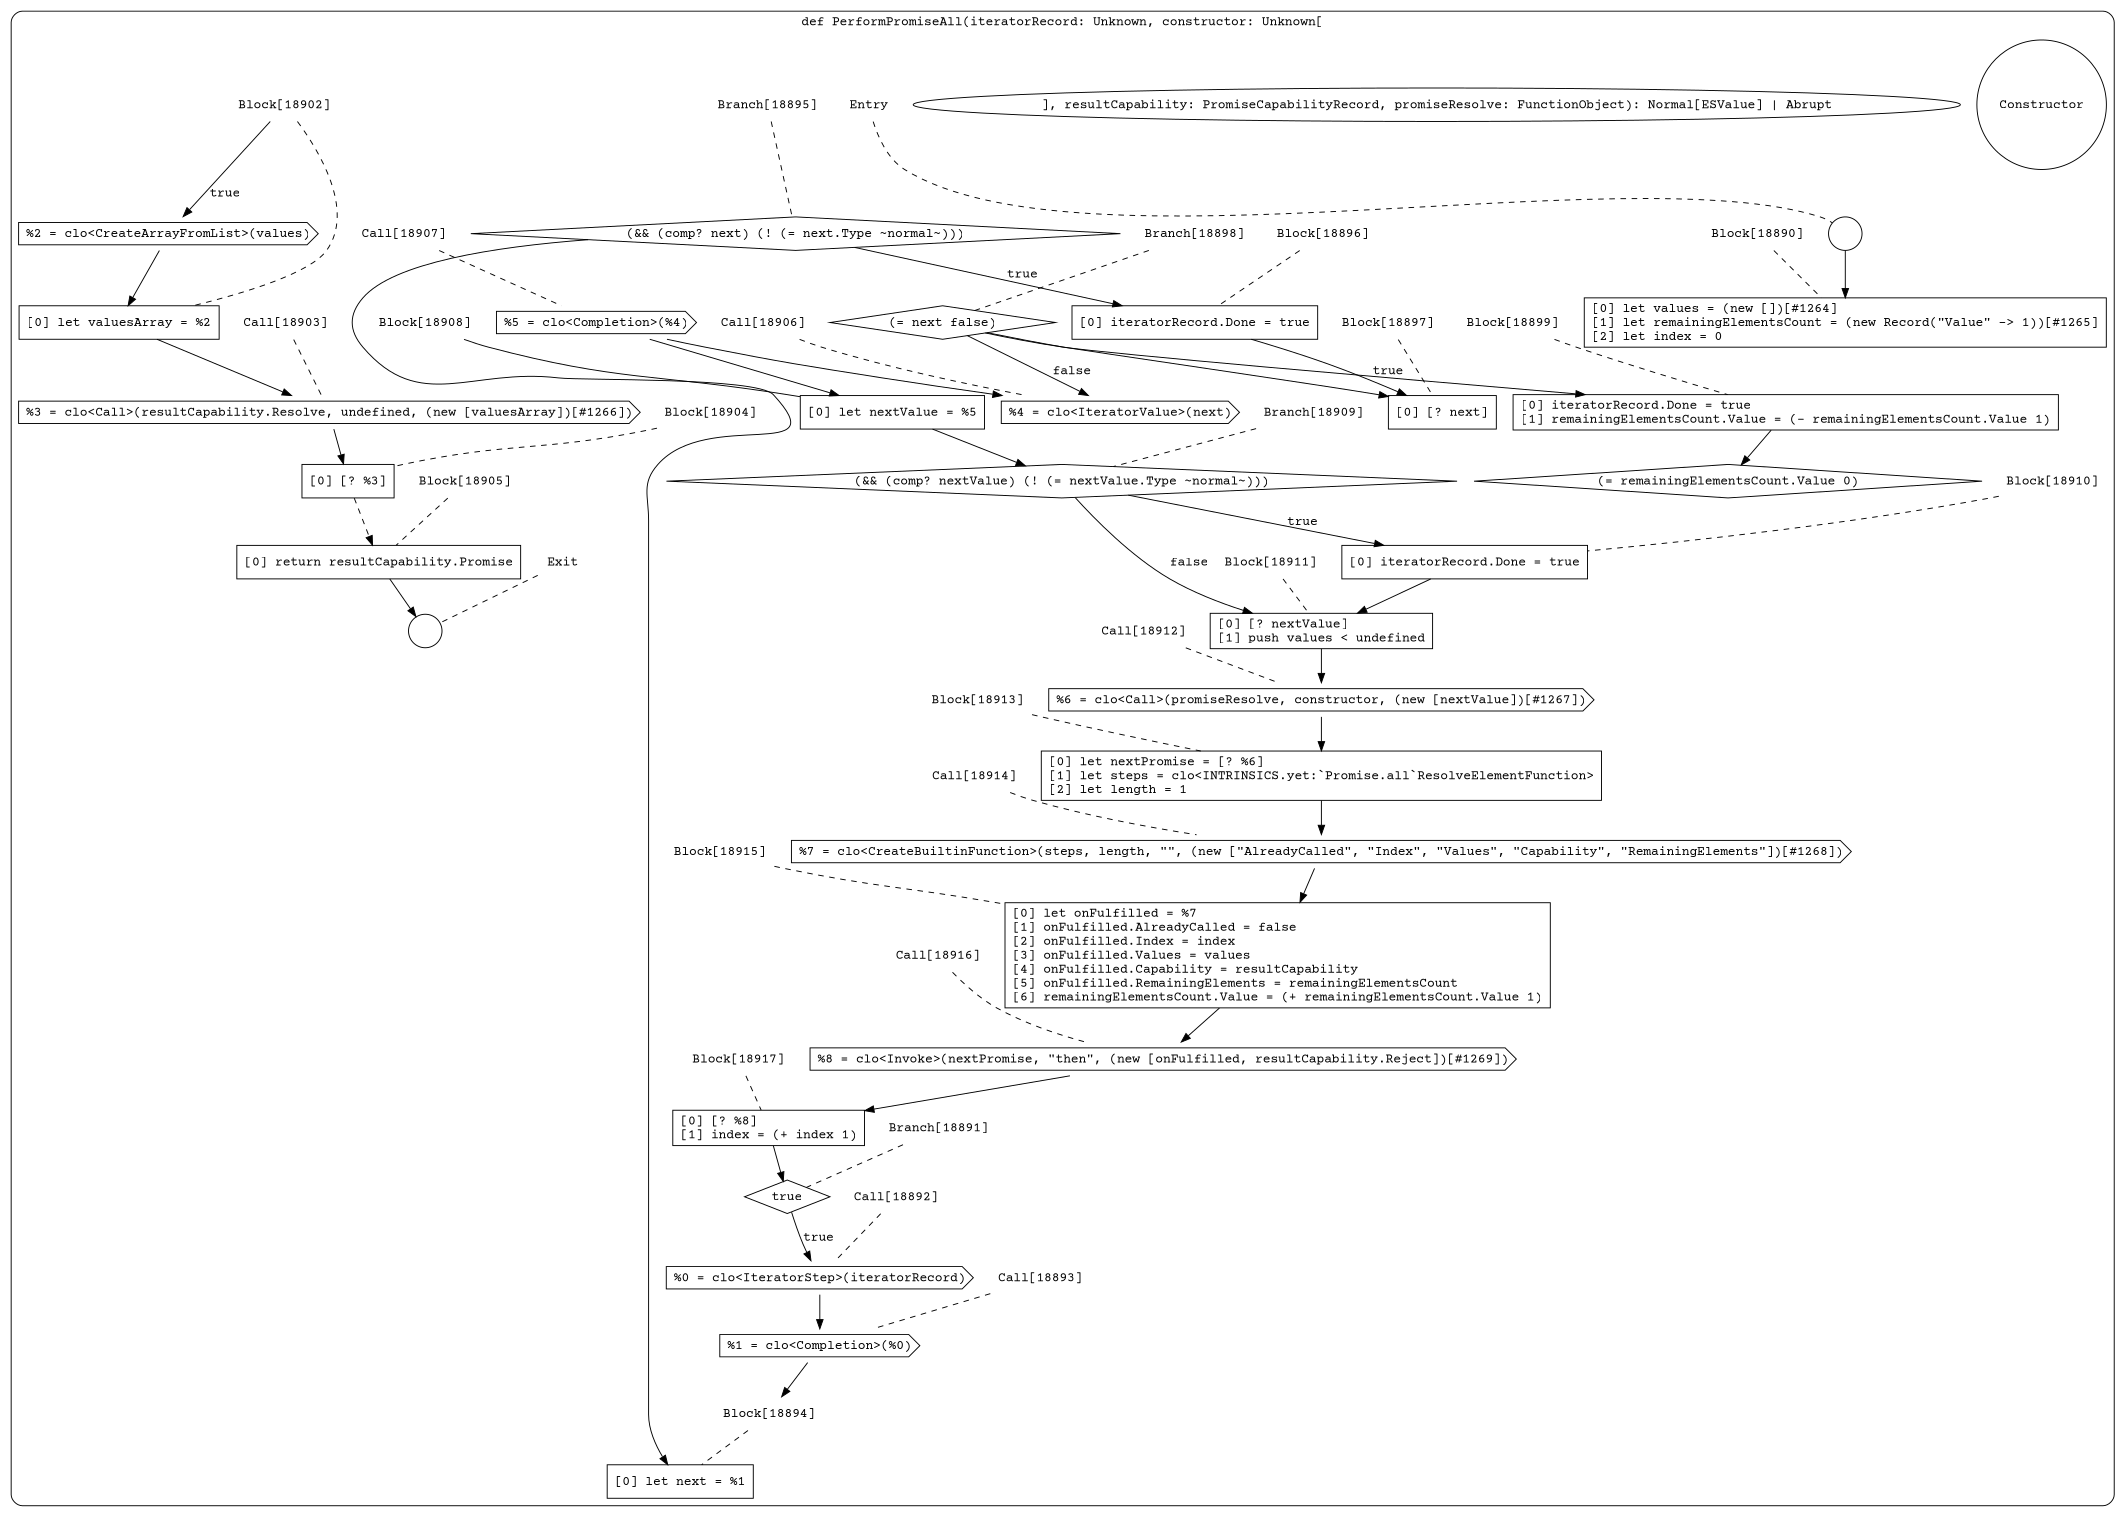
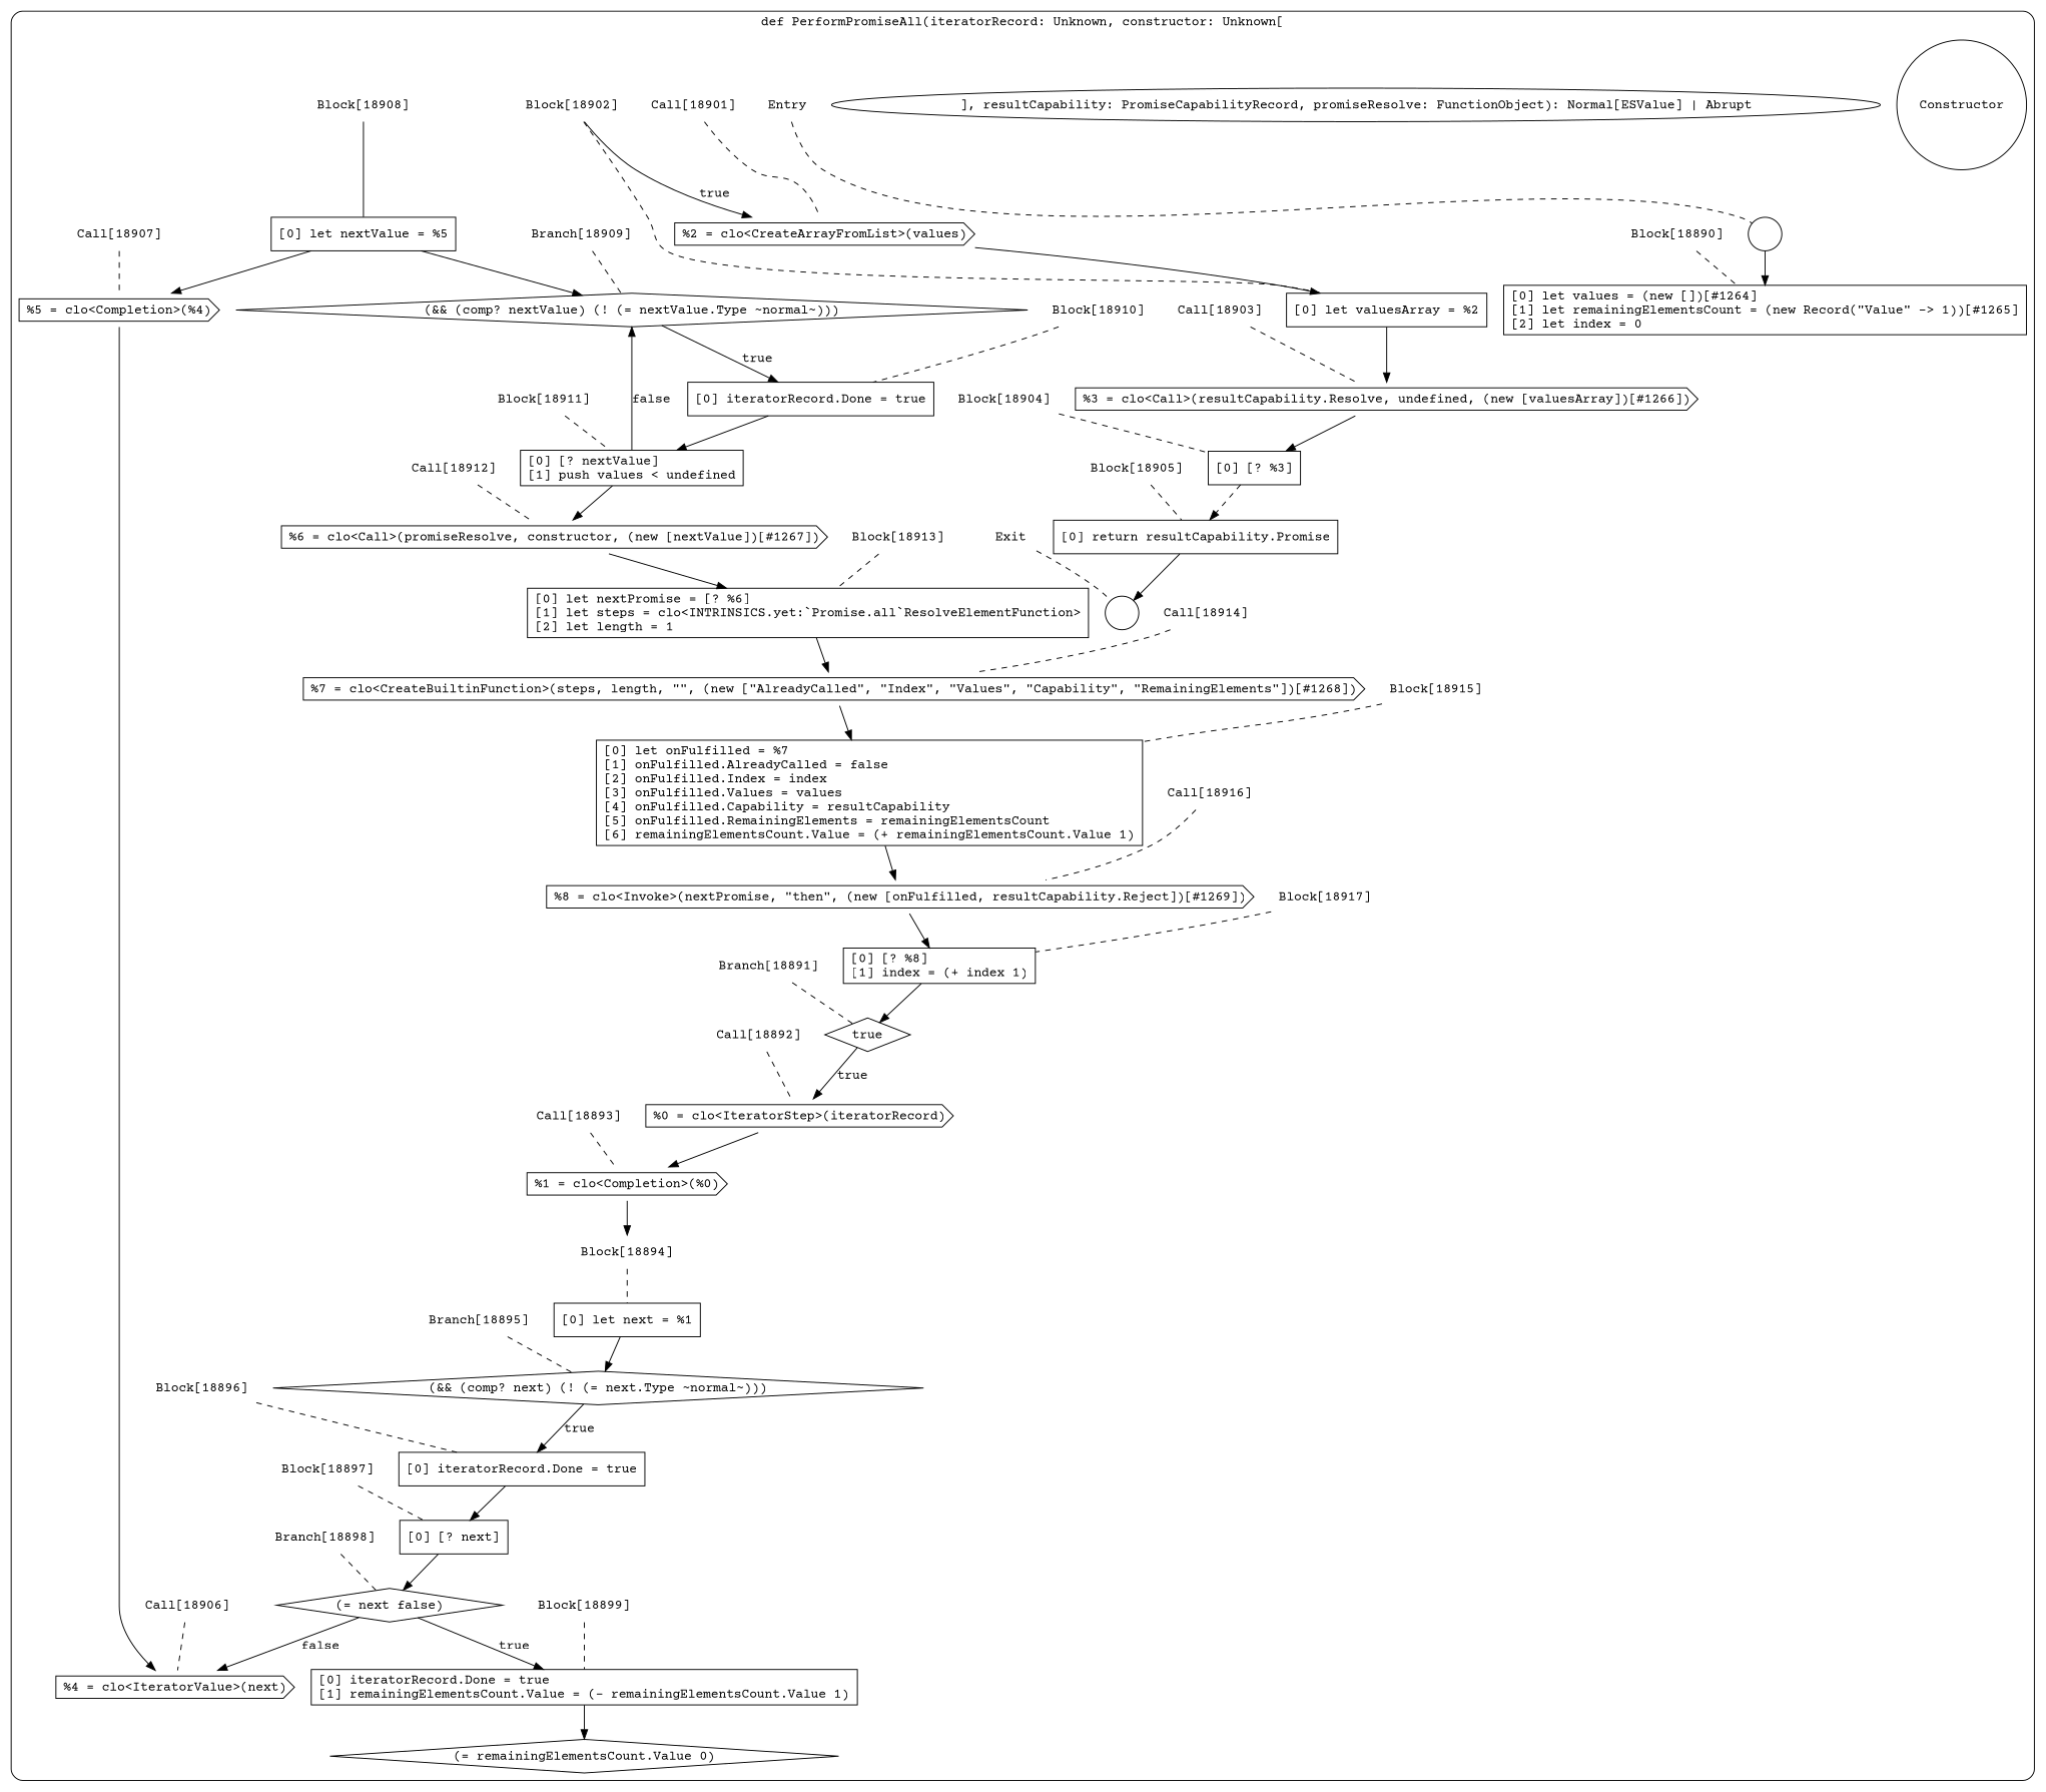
  digraph {
    fontname="Courier Prime"
    node [fontname="Courier Prime" shape=none]
    edge [color=black fontname="Courier Prime"]
    Constructor [shape=circle]
    "], resultCapability: PromiseCapabilityRecord, promiseResolve: FunctionObject): Normal[ESValue] | Abrupt" [shape=""]
    n3 [label=<<font color="black">Entry</font>>]
    n4 [color=black fillcolor=white label=" " shape=circle style=filled]
    n5 [color=black fillcolor=white label=<<font color="black">[0] let values = (new [])[#1264]<BR ALIGN="LEFT"/>[1] let remainingElementsCount = (new Record(&quot;Value&quot; -&gt; 1))[#1265]<BR ALIGN="LEFT"/>[2] let index = 0<BR ALIGN="LEFT"/></font>> shape=box style=filled]
    n6 [color=black fillcolor=white label=<<font color="black">true</font>> shape=diamond style=filled]
    n7 [label=<<font color="black">Exit</font>>]
    n8 [color=black fillcolor=white label=" " shape=circle style=filled]
    n9 [label=<<font color="black">Block[18890]</font>>]
    n10 [color=black fillcolor=white label=<<font color="black">%0 = clo&lt;IteratorStep&gt;(iteratorRecord)</font>> shape=cds style=filled]
    n11 [label=<<font color="black">Branch[18891]</font>>]
    n12 [color=black fillcolor=white label=<<font color="black">%1 = clo&lt;Completion&gt;(%0)</font>> shape=cds style=filled]
    n13 [label=<<font color="black">Call[18892]</font>>]
    n14 [color=black fillcolor=white label=<<font color="black">[0] let next = %1<BR ALIGN="LEFT"/></font>> shape=box style=filled]
    n15 [label=<<font color="black">Call[18893]</font>>]
    n16 [color=black fillcolor=white label=<<font color="black">(&amp;&amp; (comp? next) (! (= next.Type ~normal~)))</font>> shape=diamond style=filled]
    n17 [label=<<font color="black">Block[18894]</font>>]
    n18 [color=black fillcolor=white label=<<font color="black">[0] iteratorRecord.Done = true<BR ALIGN="LEFT"/></font>> shape=box style=filled]
    n19 [color=black fillcolor=white label=<<font color="black">[0] [? next]<BR ALIGN="LEFT"/></font>> shape=box style=filled]
    n20 [label=<<font color="black">Branch[18895]</font>>]
    n21 [color=black fillcolor=white label=<<font color="black">(= next false)</font>> shape=diamond style=filled]
    n22 [label=<<font color="black">Block[18896]</font>>]
    n23 [label=<<font color="black">Block[18897]</font>>]
    n24 [color=black fillcolor=white label=<<font color="black">[0] iteratorRecord.Done = true<BR ALIGN="LEFT"/>[1] remainingElementsCount.Value = (- remainingElementsCount.Value 1)<BR ALIGN="LEFT"/></font>> shape=box style=filled]
    n25 [color=black fillcolor=white label=<<font color="black">%4 = clo&lt;IteratorValue&gt;(next)</font>> shape=cds style=filled]
    n26 [label=<<font color="black">Branch[18898]</font>>]
    n27 [color=black fillcolor=white label=<<font color="black">(= remainingElementsCount.Value 0)</font>> shape=diamond style=filled]
    n28 [color=black fillcolor=white label=<<font color="black">%5 = clo&lt;Completion&gt;(%4)</font>> shape=cds style=filled]
    n29 [label=<<font color="black">Block[18899]</font>>]
    n30 [color=black fillcolor=white label=<<font color="black">%2 = clo&lt;CreateArrayFromList&gt;(values)</font>> shape=cds style=filled]
    n31 [color=black fillcolor=white label=<<font color="black">[0] return resultCapability.Promise<BR ALIGN="LEFT"/></font>> shape=box style=filled]
    n32 [label=<<font color="black">Call[18906]</font>>]
    n33 [color=black fillcolor=white label=<<font color="black">[0] let nextValue = %5<BR ALIGN="LEFT"/></font>> shape=box style=filled]
    n34 [color=black fillcolor=white label=<<font color="black">[0] let valuesArray = %2<BR ALIGN="LEFT"/></font>> shape=box style=filled]
    n35 [label=<<font color="black">Call[18907]</font>>]
    n36 [color=black fillcolor=white label=<<font color="black">(&amp;&amp; (comp? nextValue) (! (= nextValue.Type ~normal~)))</font>> shape=diamond style=filled]
+   n37 [label=<<font color="black">Call[18901]</font>>]
    n38 [color=black fillcolor=white label=<<font color="black">%3 = clo&lt;Call&gt;(resultCapability.Resolve, undefined, (new [valuesArray])[#1266])</font>> shape=cds style=filled]
    n39 [label=<<font color="black">Block[18905]</font>>]
    n40 [label=<<font color="black">Block[18908]</font>>]
    n41 [color=black fillcolor=white label=<<font color="black">[0] iteratorRecord.Done = true<BR ALIGN="LEFT"/></font>> shape=box style=filled]
    n42 [color=black fillcolor=white label=<<font color="black">[0] [? nextValue]<BR ALIGN="LEFT"/>[1] push values &lt; undefined<BR ALIGN="LEFT"/></font>> shape=box style=filled]
    n43 [label=<<font color="black">Block[18902]</font>>]
    n44 [color=black fillcolor=white label=<<font color="black">[0] [? %3]<BR ALIGN="LEFT"/></font>> shape=box style=filled]
    n45 [label=<<font color="black">Branch[18909]</font>>]
    n46 [color=black fillcolor=white label=<<font color="black">%6 = clo&lt;Call&gt;(promiseResolve, constructor, (new [nextValue])[#1267])</font>> shape=cds style=filled]
    n47 [label=<<font color="black">Call[18903]</font>>]
    n48 [label=<<font color="black">Block[18910]</font>>]
    n49 [label=<<font color="black">Block[18911]</font>>]
    n50 [color=black fillcolor=white label=<<font color="black">[0] let nextPromise = [? %6]<BR ALIGN="LEFT"/>[1] let steps = clo&lt;INTRINSICS.yet:`Promise.all`ResolveElementFunction&gt;<BR ALIGN="LEFT"/>[2] let length = 1<BR ALIGN="LEFT"/></font>> shape=box style=filled]
    n51 [label=<<font color="black">Block[18904]</font>>]
    n52 [label=<<font color="black">Call[18912]</font>>]
    n53 [color=black fillcolor=white label=<<font color="black">%7 = clo&lt;CreateBuiltinFunction&gt;(steps, length, &quot;&quot;, (new [&quot;AlreadyCalled&quot;, &quot;Index&quot;, &quot;Values&quot;, &quot;Capability&quot;, &quot;RemainingElements&quot;])[#1268])</font>> shape=cds style=filled]
    n54 [label=<<font color="black">Block[18913]</font>>]
    n55 [color=black fillcolor=white label=<<font color="black">[0] let onFulfilled = %7<BR ALIGN="LEFT"/>[1] onFulfilled.AlreadyCalled = false<BR ALIGN="LEFT"/>[2] onFulfilled.Index = index<BR ALIGN="LEFT"/>[3] onFulfilled.Values = values<BR ALIGN="LEFT"/>[4] onFulfilled.Capability = resultCapability<BR ALIGN="LEFT"/>[5] onFulfilled.RemainingElements = remainingElementsCount<BR ALIGN="LEFT"/>[6] remainingElementsCount.Value = (+ remainingElementsCount.Value 1)<BR ALIGN="LEFT"/></font>> shape=box style=filled]
    n56 [label=<<font color="black">Call[18914]</font>>]
    n57 [color=black fillcolor=white label=<<font color="black">%8 = clo&lt;Invoke&gt;(nextPromise, &quot;then&quot;, (new [onFulfilled, resultCapability.Reject])[#1269])</font>> shape=cds style=filled]
    n58 [label=<<font color="black">Block[18915]</font>>]
    n59 [color=black fillcolor=white label=<<font color="black">[0] [? %8]<BR ALIGN="LEFT"/>[1] index = (+ index 1)<BR ALIGN="LEFT"/></font>> shape=box style=filled]
    n60 [label=<<font color="black">Call[18916]</font>>]
    n61 [label=<<font color="black">Block[18917]</font>>]
    subgraph cluster_1 {
      label="def PerformPromiseAll(iteratorRecord: Unknown, constructor: Unknown["
      style=rounded
      Constructor
      "], resultCapability: PromiseCapabilityRecord, promiseResolve: FunctionObject): Normal[ESValue] | Abrupt"
      n3
      n4
      n5
      n6
      n7
      n8
      n9
      n10
      n11
      n12
      n13
      n14
      n15
      n16
      n17
      n18
      n19
      n20
      n21
      n22
      n23
      n24
      n25
      n26
      n27
      n28
      n29
      n30
      n31
      n32
      n33
      n34
      n35
      n36
+     n37
      n38
      n39
      n40
      n41
      n42
      n43
      n44
      n45
      n46
      n47
      n48
      n49
      n50
      n51
      n52
      n53
      n54
      n55
      n56
      n57
      n58
      n59
      n60
      n61
    }
    n3 -> n4 [arrowhead=none style=dashed]
    n4 -> n5
    n6 -> n10 [label=<<font color="black">true</font>>]
    n7 -> n8 [arrowhead=none style=dashed]
    n9 -> n5 [arrowhead=none style=dashed]
    n10 -> n12
    n11 -> n6 [arrowhead=none style=dashed]
    n12 -> n17
    n13 -> n10 [arrowhead=none style=dashed]
-   n16 -> n14
+   n14 -> n16
    n15 -> n12 [arrowhead=none style=dashed]
    n16 -> n18 [label=<<font color="black">true</font>>]
    n17 -> n14 [arrowhead=none style=dashed]
    n18 -> n19
-   n21 -> n19
+   n19 -> n21
    n20 -> n16 [arrowhead=none style=dashed]
    n21 -> n24 [label=<<font color="black">true</font>>]
    n21 -> n25 [label=<<font color="black">false</font>>]
    n22 -> n18 [arrowhead=none style=dashed]
    n23 -> n19 [arrowhead=none style=dashed]
    n24 -> n27
    n26 -> n21 [arrowhead=none style=dashed]
    n28 -> n25
-   n28 -> n33
+   n33 -> n28
    n29 -> n24 [arrowhead=none style=dashed]
    n30 -> n34
    n31 -> n8
    n32 -> n25 [arrowhead=none style=dashed]
    n33 -> n36
    n34 -> n38
    n35 -> n28 [arrowhead=none style=dashed]
    n36 -> n41 [label=<<font color="black">true</font>>]
-   n36 -> n42 [label=<<font color="black">false</font>>]
+   n42 -> n36 [label=<<font color="black">false</font>>]
+   n37 -> n30 [arrowhead=none style=dashed]
    n38 -> n44
    n39 -> n31 [arrowhead=none style=dashed]
    n40 -> n33 [arrowhead=none style=solid]
    n41 -> n42
    n42 -> n46
    n43 -> n30 [label=<<font color="black">true</font>>]
    n43 -> n34 [arrowhead=none style=dashed]
    n44 -> n31 [style=dashed]
    n45 -> n36 [arrowhead=none style=dashed]
    n46 -> n50
    n47 -> n38 [arrowhead=none style=dashed]
    n48 -> n41 [arrowhead=none style=dashed]
    n49 -> n42 [arrowhead=none style=dashed]
    n50 -> n53
    n51 -> n44 [arrowhead=none style=dashed]
    n52 -> n46 [arrowhead=none style=dashed]
    n53 -> n55
    n54 -> n50 [arrowhead=none style=dashed]
    n55 -> n57
    n56 -> n53 [arrowhead=none style=dashed]
    n57 -> n59
    n58 -> n55 [arrowhead=none style=dashed]
    n59 -> n6
    n60 -> n57 [arrowhead=none style=dashed]
    n61 -> n59 [arrowhead=none style=dashed]
  }
